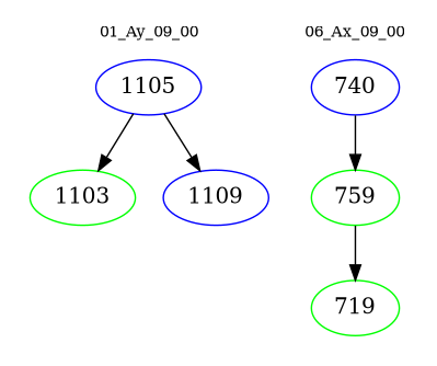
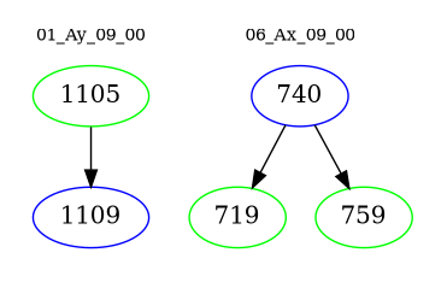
  digraph {
    fontname="DejaVu Serif"
    node [color=blue fontname="DejaVu Serif"]
    edge [color=black fontname="DejaVu Serif"]
-   n1 [label=1105]
-   n2 [color=green label=1103]
+   n1 [color=green label=1105]
    n3 [label=1109]
    n4 [label=740]
    n5 [color=green label=719]
    n6 [color=green label=759]
    subgraph cluster_1 {
      color=white
      fontsize=10
      label="01_Ay_09_00"
      n1
-     n2
      n3
    }
    subgraph cluster_2 {
      color=white
      fontsize=10
      label="06_Ax_09_00"
      n4
      n5
      n6
    }
-   n1 -> n2
    n1 -> n3
-   n6 -> n5
+   n4 -> n5
    n4 -> n6
  }
